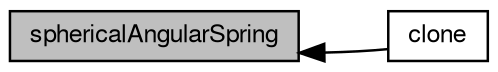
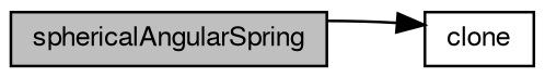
  digraph {
    rankdir=LR
    node [color=black fontname=FreeSans fontsize=10 shape=record]
    n1 [fillcolor=grey75 fontcolor=black height=0.2 label=sphericalAngularSpring style=filled width=0.4]
    n2 [height=0.2 label=clone width=0.4]
-   n1 -> n2 [color=black dir=back fontname=FreeSans fontsize=10 labelfontname=FreeSans labelfontsize=10 style=solid]
+   n2 -> n1 [color=black dir=back fontname=FreeSans fontsize=10 labelfontname=FreeSans labelfontsize=10 style=solid]
  }
